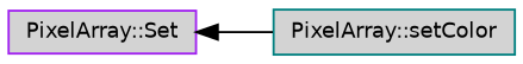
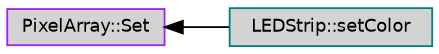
  digraph {
    rankdir=LR
    node [fillcolor=lightgrey fontname=Helvetica fontsize=10 shape=record style=filled]
    n1 [color=purple fontcolor=black height=0.2 label="PixelArray::Set" width=0.4]
-   n2 [color=teal height=0.2 label="PixelArray::setColor" width=0.4]
+   n2 [color=teal height=0.2 label="LEDStrip::setColor" width=0.4]
    n1 -> n2 [color=black dir=back fontname=Helvetica fontsize=10 labelfontname=Helvetica labelfontsize=10 style=solid]
  }
